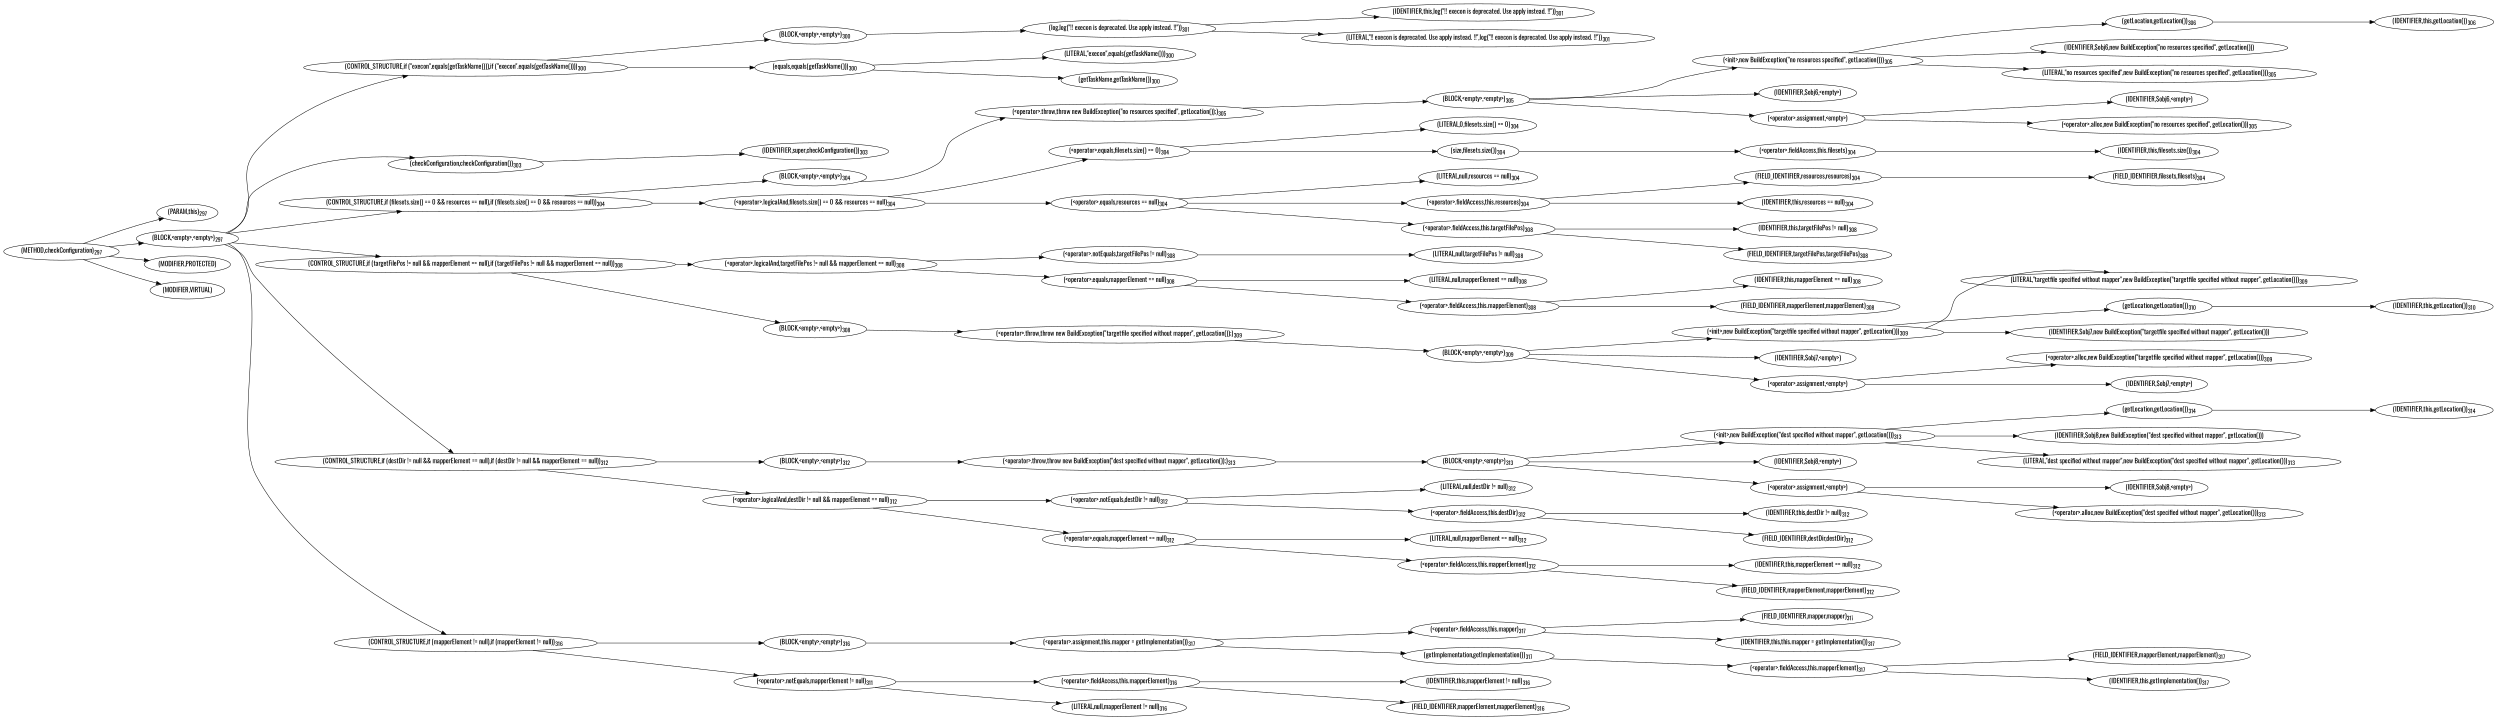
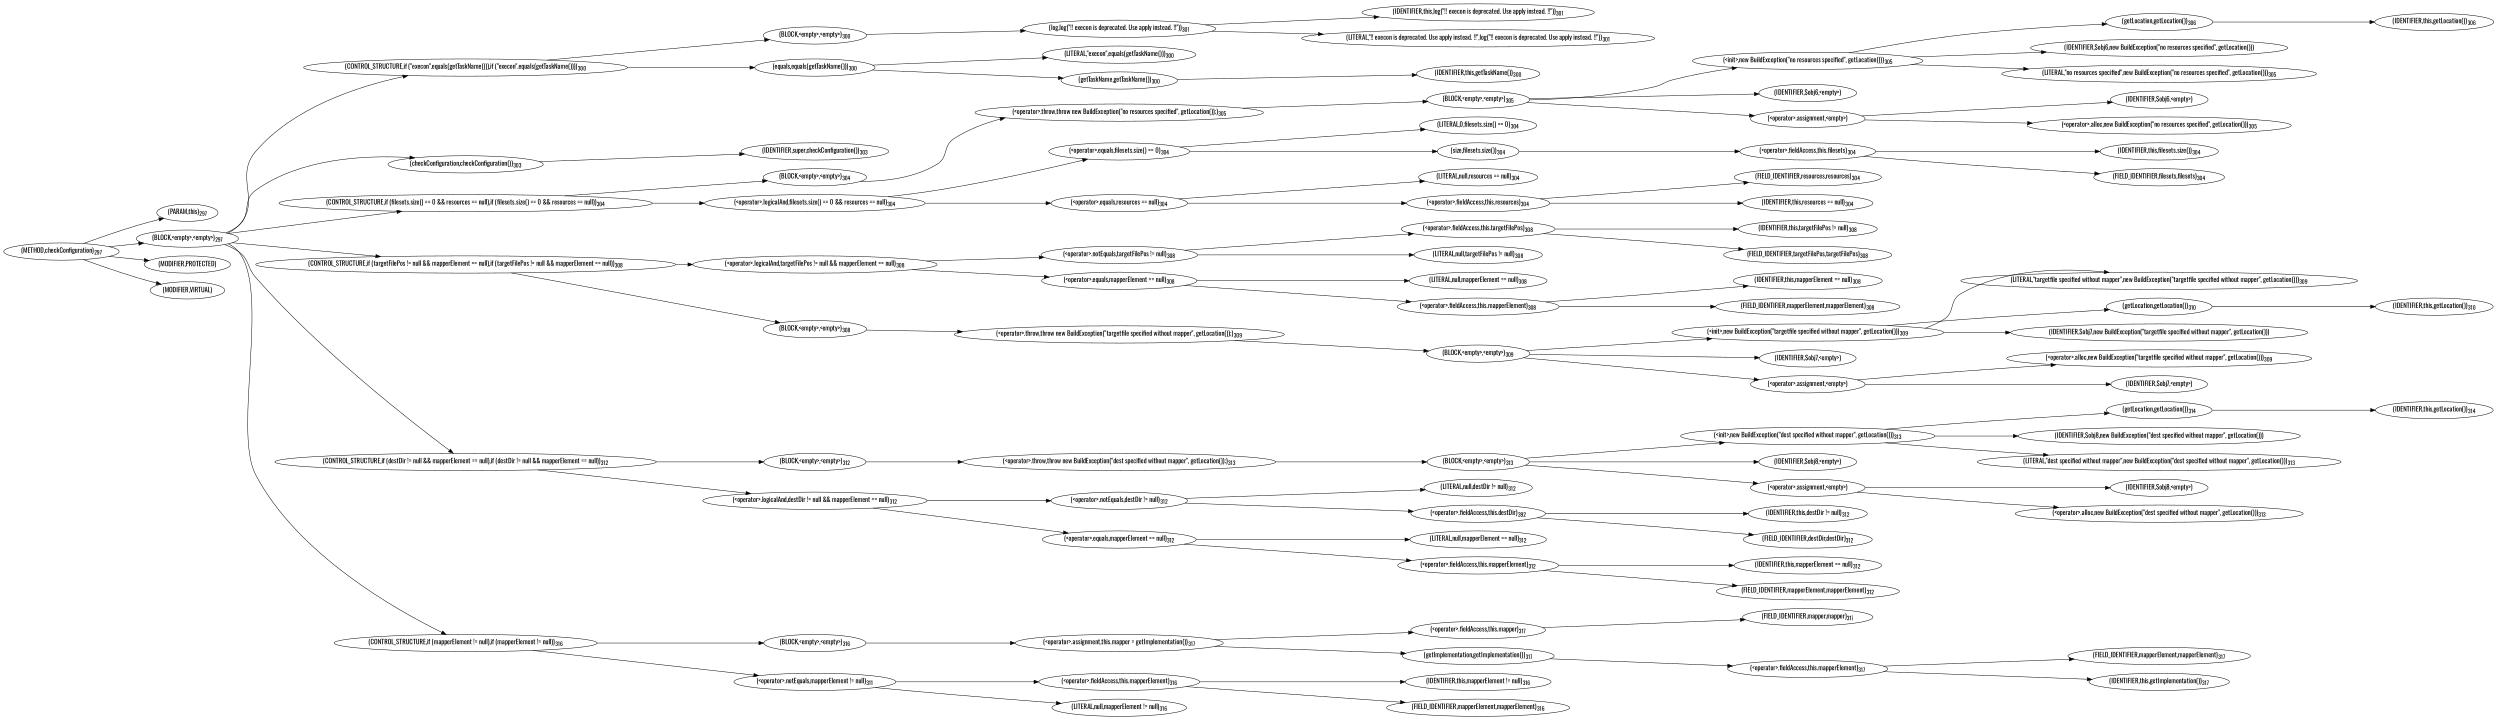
  digraph {
    fontname=Oswald
    rankdir=LR
    node [fontname=Oswald]
    edge [fontname=Oswald]
    n1 [label=<(METHOD,checkConfiguration)<SUB>297</SUB>>]
    n2 [label=<(PARAM,this)<SUB>297</SUB>>]
    n3 [label=<(BLOCK,&lt;empty&gt;,&lt;empty&gt;)<SUB>297</SUB>>]
    n4 [label=<(MODIFIER,PROTECTED)>]
    n5 [label=<(MODIFIER,VIRTUAL)>]
    n6 [label=<(CONTROL_STRUCTURE,if (&quot;execon&quot;.equals(getTaskName())),if (&quot;execon&quot;.equals(getTaskName())))<SUB>300</SUB>>]
    n7 [label=<(checkConfiguration,checkConfiguration())<SUB>303</SUB>>]
    n8 [label=<(CONTROL_STRUCTURE,if (filesets.size() == 0 &amp;&amp; resources == null),if (filesets.size() == 0 &amp;&amp; resources == null))<SUB>304</SUB>>]
    n9 [label=<(CONTROL_STRUCTURE,if (targetFilePos != null &amp;&amp; mapperElement == null),if (targetFilePos != null &amp;&amp; mapperElement == null))<SUB>308</SUB>>]
    n10 [label=<(CONTROL_STRUCTURE,if (destDir != null &amp;&amp; mapperElement == null),if (destDir != null &amp;&amp; mapperElement == null))<SUB>312</SUB>>]
    n11 [label=<(CONTROL_STRUCTURE,if (mapperElement != null),if (mapperElement != null))<SUB>316</SUB>>]
    n12 [label=<(equals,equals(getTaskName()))<SUB>300</SUB>>]
    n13 [label=<(BLOCK,&lt;empty&gt;,&lt;empty&gt;)<SUB>300</SUB>>]
    n14 [label=<(IDENTIFIER,super,checkConfiguration())<SUB>303</SUB>>]
    n15 [label=<(&lt;operator&gt;.logicalAnd,filesets.size() == 0 &amp;&amp; resources == null)<SUB>304</SUB>>]
    n16 [label=<(BLOCK,&lt;empty&gt;,&lt;empty&gt;)<SUB>304</SUB>>]
    n17 [label=<(&lt;operator&gt;.logicalAnd,targetFilePos != null &amp;&amp; mapperElement == null)<SUB>308</SUB>>]
    n18 [label=<(BLOCK,&lt;empty&gt;,&lt;empty&gt;)<SUB>308</SUB>>]
    n19 [label=<(&lt;operator&gt;.logicalAnd,destDir != null &amp;&amp; mapperElement == null)<SUB>312</SUB>>]
    n20 [label=<(BLOCK,&lt;empty&gt;,&lt;empty&gt;)<SUB>312</SUB>>]
    n21 [label=<(&lt;operator&gt;.notEquals,mapperElement != null)<SUB>311</SUB>>]
    n22 [label=<(BLOCK,&lt;empty&gt;,&lt;empty&gt;)<SUB>316</SUB>>]
    n23 [label=<(LITERAL,&quot;execon&quot;,equals(getTaskName()))<SUB>300</SUB>>]
    n24 [label=<(getTaskName,getTaskName())<SUB>300</SUB>>]
    n25 [label=<(log,log(&quot;!! execon is deprecated. Use apply instead. !!&quot;))<SUB>301</SUB>>]
+   n26 [label=<(IDENTIFIER,this,getTaskName())<SUB>300</SUB>>]
    n27 [label=<(IDENTIFIER,this,log(&quot;!! execon is deprecated. Use apply instead. !!&quot;))<SUB>301</SUB>>]
    n28 [label=<(LITERAL,&quot;!! execon is deprecated. Use apply instead. !!&quot;,log(&quot;!! execon is deprecated. Use apply instead. !!&quot;))<SUB>301</SUB>>]
    n29 [label=<(&lt;operator&gt;.equals,filesets.size() == 0)<SUB>304</SUB>>]
    n30 [label=<(&lt;operator&gt;.equals,resources == null)<SUB>304</SUB>>]
    n31 [label=<(&lt;operator&gt;.throw,throw new BuildException(&quot;no resources specified&quot;, getLocation());)<SUB>305</SUB>>]
    n32 [label=<(size,filesets.size())<SUB>304</SUB>>]
    n33 [label=<(LITERAL,0,filesets.size() == 0)<SUB>304</SUB>>]
    n34 [label=<(&lt;operator&gt;.fieldAccess,this.resources)<SUB>304</SUB>>]
    n35 [label=<(LITERAL,null,resources == null)<SUB>304</SUB>>]
    n36 [label=<(&lt;operator&gt;.fieldAccess,this.filesets)<SUB>304</SUB>>]
    n37 [label=<(IDENTIFIER,this,filesets.size())<SUB>304</SUB>>]
    n38 [label=<(FIELD_IDENTIFIER,filesets,filesets)<SUB>304</SUB>>]
    n39 [label=<(IDENTIFIER,this,resources == null)<SUB>304</SUB>>]
    n40 [label=<(FIELD_IDENTIFIER,resources,resources)<SUB>304</SUB>>]
    n41 [label=<(BLOCK,&lt;empty&gt;,&lt;empty&gt;)<SUB>305</SUB>>]
    n42 [label=<(&lt;operator&gt;.assignment,&lt;empty&gt;)>]
    n43 [label=<(&lt;init&gt;,new BuildException(&quot;no resources specified&quot;, getLocation()))<SUB>305</SUB>>]
    n44 [label=<(IDENTIFIER,$obj6,&lt;empty&gt;)>]
    n45 [label=<(IDENTIFIER,$obj6,&lt;empty&gt;)>]
    n46 [label=<(&lt;operator&gt;.alloc,new BuildException(&quot;no resources specified&quot;, getLocation()))<SUB>305</SUB>>]
    n47 [label=<(IDENTIFIER,$obj6,new BuildException(&quot;no resources specified&quot;, getLocation()))>]
    n48 [label=<(LITERAL,&quot;no resources specified&quot;,new BuildException(&quot;no resources specified&quot;, getLocation()))<SUB>305</SUB>>]
    n49 [label=<(getLocation,getLocation())<SUB>306</SUB>>]
    n50 [label=<(IDENTIFIER,this,getLocation())<SUB>306</SUB>>]
    n51 [label=<(&lt;operator&gt;.notEquals,targetFilePos != null)<SUB>308</SUB>>]
    n52 [label=<(&lt;operator&gt;.equals,mapperElement == null)<SUB>308</SUB>>]
    n53 [label=<(&lt;operator&gt;.throw,throw new BuildException(&quot;targetfile specified without mapper&quot;, getLocation());)<SUB>309</SUB>>]
    n54 [label=<(&lt;operator&gt;.fieldAccess,this.targetFilePos)<SUB>308</SUB>>]
    n55 [label=<(LITERAL,null,targetFilePos != null)<SUB>308</SUB>>]
    n56 [label=<(&lt;operator&gt;.fieldAccess,this.mapperElement)<SUB>308</SUB>>]
    n57 [label=<(LITERAL,null,mapperElement == null)<SUB>308</SUB>>]
    n58 [label=<(IDENTIFIER,this,targetFilePos != null)<SUB>308</SUB>>]
    n59 [label=<(FIELD_IDENTIFIER,targetFilePos,targetFilePos)<SUB>308</SUB>>]
    n60 [label=<(IDENTIFIER,this,mapperElement == null)<SUB>308</SUB>>]
    n61 [label=<(FIELD_IDENTIFIER,mapperElement,mapperElement)<SUB>308</SUB>>]
    n62 [label=<(BLOCK,&lt;empty&gt;,&lt;empty&gt;)<SUB>309</SUB>>]
    n63 [label=<(&lt;operator&gt;.assignment,&lt;empty&gt;)>]
    n64 [label=<(&lt;init&gt;,new BuildException(&quot;targetfile specified without mapper&quot;, getLocation()))<SUB>309</SUB>>]
    n65 [label=<(IDENTIFIER,$obj7,&lt;empty&gt;)>]
    n66 [label=<(IDENTIFIER,$obj7,&lt;empty&gt;)>]
    n67 [label=<(&lt;operator&gt;.alloc,new BuildException(&quot;targetfile specified without mapper&quot;, getLocation()))<SUB>309</SUB>>]
    n68 [label=<(IDENTIFIER,$obj7,new BuildException(&quot;targetfile specified without mapper&quot;, getLocation()))>]
    n69 [label=<(LITERAL,&quot;targetfile specified without mapper&quot;,new BuildException(&quot;targetfile specified without mapper&quot;, getLocation()))<SUB>309</SUB>>]
    n70 [label=<(getLocation,getLocation())<SUB>310</SUB>>]
    n71 [label=<(IDENTIFIER,this,getLocation())<SUB>310</SUB>>]
    n72 [label=<(&lt;operator&gt;.notEquals,destDir != null)<SUB>312</SUB>>]
    n73 [label=<(&lt;operator&gt;.equals,mapperElement == null)<SUB>312</SUB>>]
    n74 [label=<(&lt;operator&gt;.throw,throw new BuildException(&quot;dest specified without mapper&quot;, getLocation());)<SUB>313</SUB>>]
-   n75 [label=<(&lt;operator&gt;.fieldAccess,this.destDir)<SUB>312</SUB>>]
+   n75 [label=<(&lt;operator&gt;.fieldAccess,this.destDir)<SUB>392</SUB>>]
    n76 [label=<(LITERAL,null,destDir != null)<SUB>312</SUB>>]
    n77 [label=<(&lt;operator&gt;.fieldAccess,this.mapperElement)<SUB>312</SUB>>]
    n78 [label=<(LITERAL,null,mapperElement == null)<SUB>312</SUB>>]
    n79 [label=<(IDENTIFIER,this,destDir != null)<SUB>312</SUB>>]
    n80 [label=<(FIELD_IDENTIFIER,destDir,destDir)<SUB>312</SUB>>]
    n81 [label=<(IDENTIFIER,this,mapperElement == null)<SUB>312</SUB>>]
    n82 [label=<(FIELD_IDENTIFIER,mapperElement,mapperElement)<SUB>312</SUB>>]
    n83 [label=<(BLOCK,&lt;empty&gt;,&lt;empty&gt;)<SUB>313</SUB>>]
    n84 [label=<(&lt;operator&gt;.assignment,&lt;empty&gt;)>]
    n85 [label=<(&lt;init&gt;,new BuildException(&quot;dest specified without mapper&quot;, getLocation()))<SUB>313</SUB>>]
    n86 [label=<(IDENTIFIER,$obj8,&lt;empty&gt;)>]
    n87 [label=<(IDENTIFIER,$obj8,&lt;empty&gt;)>]
    n88 [label=<(&lt;operator&gt;.alloc,new BuildException(&quot;dest specified without mapper&quot;, getLocation()))<SUB>313</SUB>>]
    n89 [label=<(IDENTIFIER,$obj8,new BuildException(&quot;dest specified without mapper&quot;, getLocation()))>]
    n90 [label=<(LITERAL,&quot;dest specified without mapper&quot;,new BuildException(&quot;dest specified without mapper&quot;, getLocation()))<SUB>313</SUB>>]
    n91 [label=<(getLocation,getLocation())<SUB>314</SUB>>]
    n92 [label=<(IDENTIFIER,this,getLocation())<SUB>314</SUB>>]
    n93 [label=<(&lt;operator&gt;.fieldAccess,this.mapperElement)<SUB>316</SUB>>]
    n94 [label=<(LITERAL,null,mapperElement != null)<SUB>316</SUB>>]
    n95 [label=<(&lt;operator&gt;.assignment,this.mapper = getImplementation())<SUB>317</SUB>>]
    n96 [label=<(IDENTIFIER,this,mapperElement != null)<SUB>316</SUB>>]
    n97 [label=<(FIELD_IDENTIFIER,mapperElement,mapperElement)<SUB>316</SUB>>]
    n98 [label=<(&lt;operator&gt;.fieldAccess,this.mapper)<SUB>317</SUB>>]
    n99 [label=<(getImplementation,getImplementation())<SUB>317</SUB>>]
-   n100 [label=<(IDENTIFIER,this,this.mapper = getImplementation())<SUB>317</SUB>>]
    n101 [label=<(FIELD_IDENTIFIER,mapper,mapper)<SUB>317</SUB>>]
    n102 [label=<(&lt;operator&gt;.fieldAccess,this.mapperElement)<SUB>317</SUB>>]
    n103 [label=<(IDENTIFIER,this,getImplementation())<SUB>317</SUB>>]
    n104 [label=<(FIELD_IDENTIFIER,mapperElement,mapperElement)<SUB>317</SUB>>]
    n1 -> n2
    n1 -> n3
    n1 -> n4
    n1 -> n5
    n3 -> n6
    n3 -> n7
    n3 -> n8
    n3 -> n9
    n3 -> n10
    n3 -> n11
    n6 -> n12
    n6 -> n13
    n7 -> n14
    n8 -> n15
    n8 -> n16
    n9 -> n17
    n9 -> n18
    n10 -> n19
    n10 -> n20
    n11 -> n21
    n11 -> n22
    n12 -> n23
    n12 -> n24
    n13 -> n25
    n15 -> n29
    n15 -> n30
    n16 -> n31
    n17 -> n51
    n17 -> n52
    n18 -> n53
    n19 -> n72
    n19 -> n73
    n20 -> n74
    n21 -> n93
    n21 -> n94
    n22 -> n95
+   n24 -> n26
    n25 -> n27
    n25 -> n28
    n29 -> n32
    n29 -> n33
    n30 -> n34
    n30 -> n35
    n31 -> n41
    n32 -> n36
    n34 -> n39
    n34 -> n40
    n36 -> n37
-   n40 -> n38
+   n36 -> n38
    n41 -> n42
    n41 -> n43
    n41 -> n44
    n42 -> n45
    n42 -> n46
    n43 -> n47
    n43 -> n48
    n43 -> n49
    n49 -> n50
-   n30 -> n54
+   n51 -> n54
    n51 -> n55
    n52 -> n56
    n52 -> n57
    n53 -> n62
    n54 -> n58
    n54 -> n59
    n56 -> n60
    n56 -> n61
    n62 -> n63
    n62 -> n64
    n62 -> n65
    n63 -> n66
    n63 -> n67
    n64 -> n68
    n64 -> n69
    n64 -> n70
    n70 -> n71
    n72 -> n75
    n72 -> n76
    n73 -> n77
    n73 -> n78
    n74 -> n83
    n75 -> n79
    n75 -> n80
    n77 -> n81
    n77 -> n82
    n83 -> n84
    n83 -> n85
    n83 -> n86
    n84 -> n87
    n84 -> n88
    n85 -> n89
    n85 -> n90
    n85 -> n91
    n91 -> n92
    n93 -> n96
    n93 -> n97
    n95 -> n98
    n95 -> n99
-   n98 -> n100
    n98 -> n101
    n99 -> n102
    n102 -> n103
    n102 -> n104
  }
